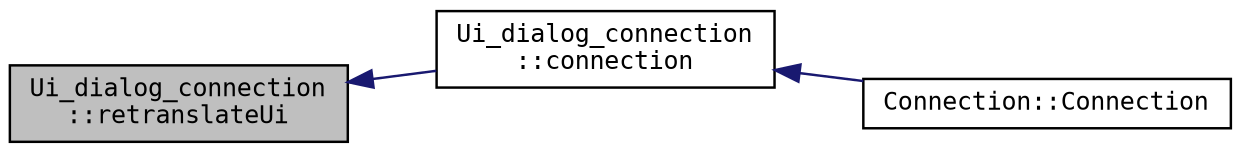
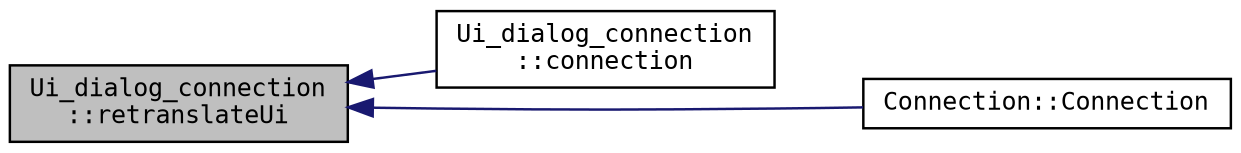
  digraph {
    fontname="DejaVu Sans Mono"
    rankdir=LR
    node [color=black fillcolor=white fontname="DejaVu Sans Mono" fontsize=10 shape=record style=filled]
    edge [color=midnightblue dir=back fontname="DejaVu Sans Mono" fontsize=10 labelfontname=Helvetica labelfontsize=10 style=solid]
    n1 [fillcolor=grey75 fontcolor=black height=0.2 label="Ui_dialog_connection\l::retranslateUi" width=0.4]
    n2 [height=0.2 label="Ui_dialog_connection\l::connection" width=0.4]
    n3 [height=0.2 label="Connection::Connection" width=0.4]
    n1 -> n2
-   n2 -> n3
+   n1 -> n3
  }
